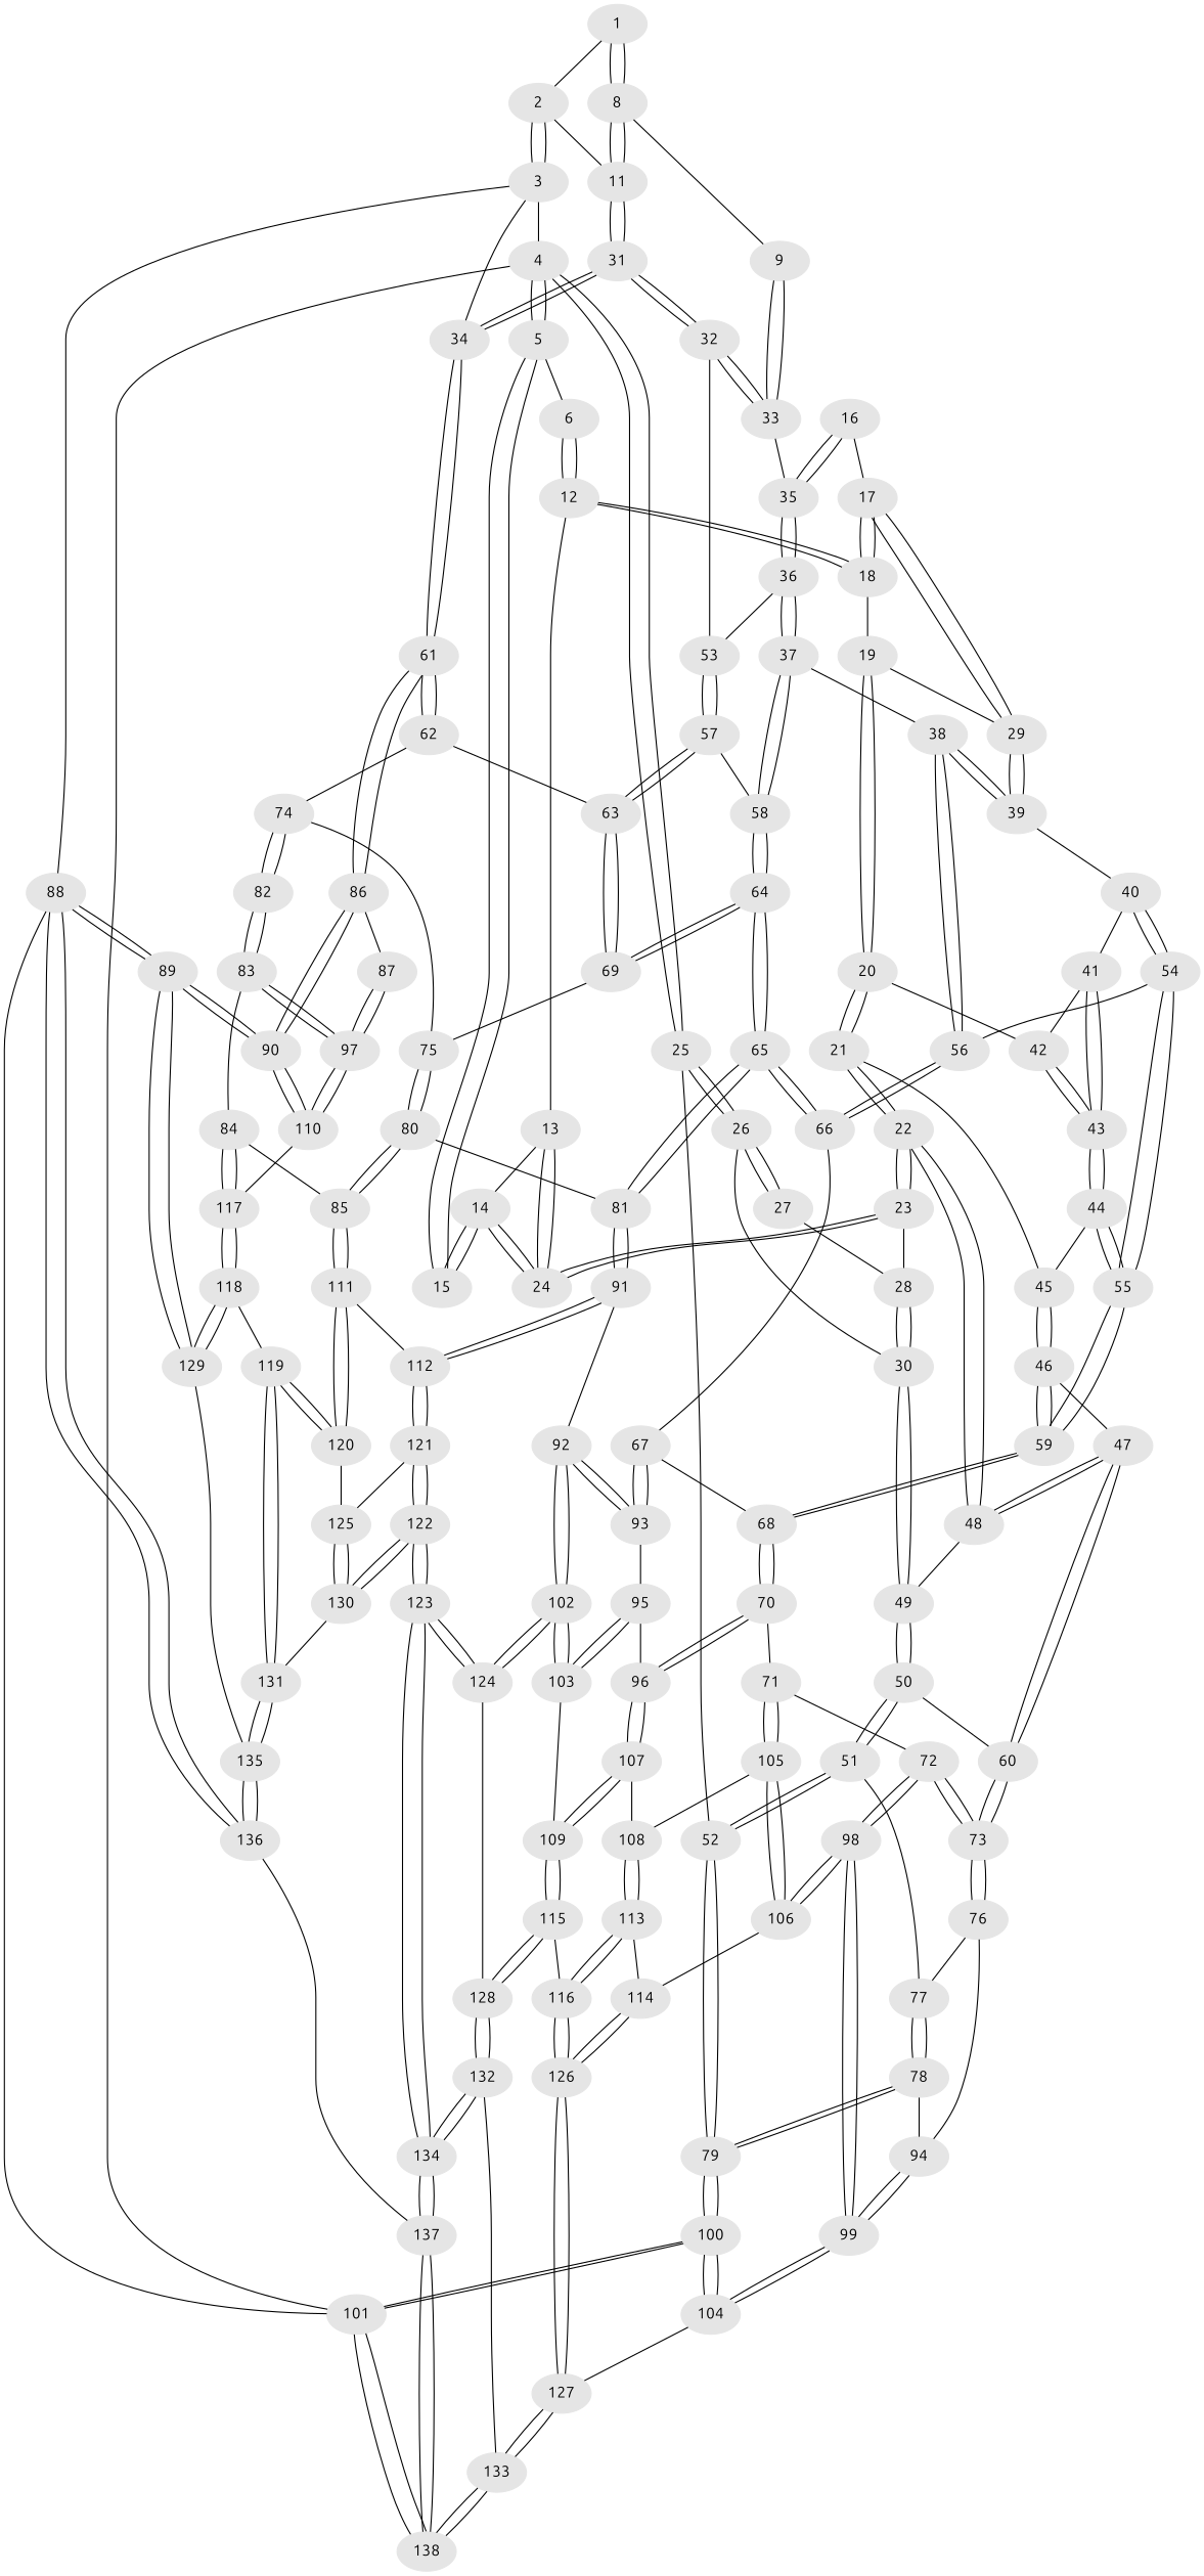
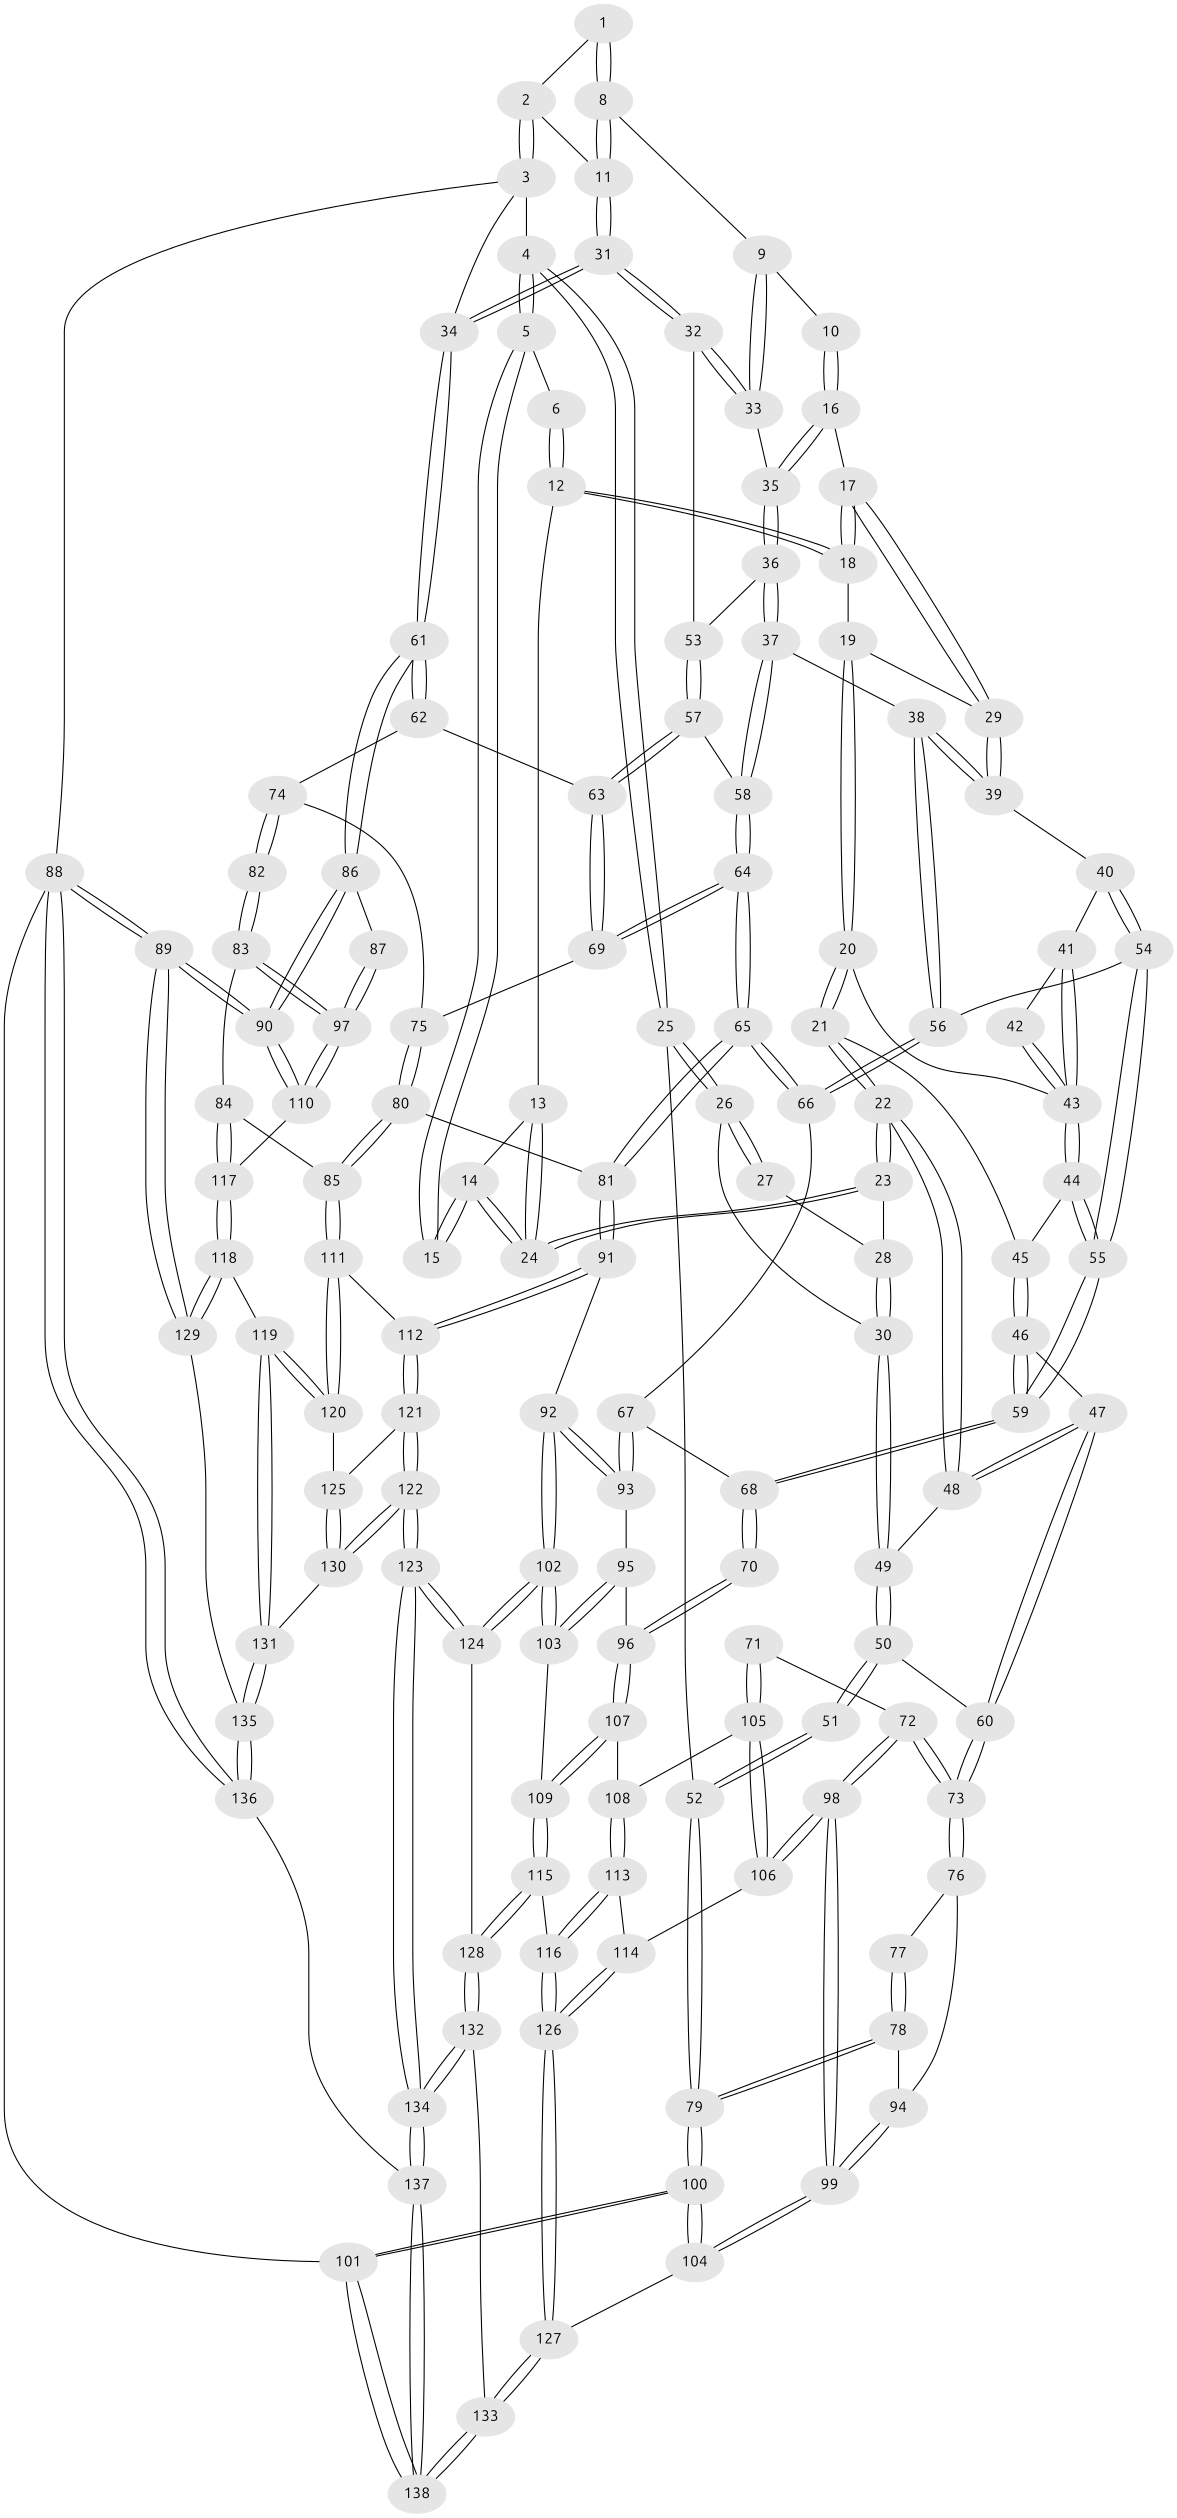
  graph {
    fontname=Ubuntu
    node [color=gray90 fontname=Ubuntu style=filled]
    edge [fontname=Ubuntu]
    1
    2
    8
    3
    11
    9
    4
    34
    88
    31
    5
    25
    101
    61
    89
    136
    6
    15
    26
    52
    138
    12
    13
    18
+   10
    16
    33
    35
    17
    32
    14
    24
    19
    29
    36
    39
    20
    21
    42
    22
    45
    43
    23
    48
    46
    28
    49
    30
    27
    79
    40
    50
    53
    57
    62
    86
    37
    38
    58
    56
    64
    66
    41
    54
    55
    44
    59
    47
    60
    68
    73
    51
    77
    78
    100
    63
    67
    69
    65
    70
    76
    74
    87
    90
    75
    82
    81
    91
    93
    95
    71
    96
    80
    72
    105
    107
    98
    106
    108
    99
    94
    83
    85
    104
    111
    92
    112
    84
    97
    117
    110
    118
    120
    129
    137
    135
    102
    121
    103
    124
    109
    114
    127
    128
    115
    133
    113
    126
    116
    125
    122
    132
    119
    131
    130
    123
    134
    1 -- 2
    1 -- 8
    1 -- 8
    2 -- 3
    2 -- 3
    2 -- 11
    8 -- 11
    8 -- 11
    8 -- 9
    3 -- 4
    3 -- 34
    3 -- 88
    11 -- 31
    11 -- 31
+   9 -- 10
    9 -- 33
    9 -- 33
    4 -- 5
    4 -- 5
    4 -- 25
    4 -- 25
-   4 -- 101
    34 -- 61
    34 -- 61
    88 -- 101
    88 -- 89
    88 -- 89
    88 -- 136
    88 -- 136
    31 -- 34
    31 -- 34
    31 -- 32
    31 -- 32
    5 -- 6
    5 -- 15
    5 -- 15
    25 -- 26
    25 -- 26
    25 -- 52
    101 -- 138
    101 -- 138
    61 -- 62
    61 -- 62
    61 -- 86
    61 -- 86
    89 -- 90
    89 -- 90
    89 -- 129
    89 -- 129
    136 -- 137
    6 -- 12
    6 -- 12
    26 -- 30
    26 -- 27
    26 -- 27
    52 -- 79
    52 -- 79
    12 -- 13
    12 -- 18
    12 -- 18
    13 -- 14
    13 -- 24
    13 -- 24
    18 -- 19
+   10 -- 16
+   10 -- 16
    16 -- 35
    16 -- 35
    16 -- 17
    33 -- 35
    35 -- 36
    35 -- 36
    17 -- 18
    17 -- 18
    17 -- 29
    17 -- 29
    32 -- 33
    32 -- 33
    32 -- 53
    14 -- 15
    14 -- 15
    14 -- 24
    14 -- 24
    19 -- 29
    19 -- 20
    19 -- 20
    29 -- 39
    29 -- 39
    36 -- 53
    36 -- 37
    36 -- 37
    39 -- 40
    20 -- 21
    20 -- 21
-   20 -- 42
+   20 -- 43
    21 -- 22
    21 -- 22
    21 -- 45
    42 -- 43
    42 -- 43
    22 -- 23
    22 -- 23
    22 -- 48
    22 -- 48
    45 -- 46
    45 -- 46
    43 -- 44
    43 -- 44
    23 -- 24
    23 -- 24
    23 -- 28
    48 -- 49
    46 -- 59
    46 -- 59
    46 -- 47
    28 -- 30
    28 -- 30
    49 -- 50
    49 -- 50
    30 -- 49
    30 -- 49
    27 -- 28
    79 -- 100
    79 -- 100
    40 -- 41
    40 -- 54
    40 -- 54
    50 -- 60
    50 -- 51
    50 -- 51
    53 -- 57
    53 -- 57
    57 -- 58
    57 -- 63
    57 -- 63
    62 -- 63
    62 -- 74
    86 -- 87
    86 -- 90
    86 -- 90
    37 -- 38
    37 -- 58
    37 -- 58
    38 -- 39
    38 -- 39
    38 -- 56
    38 -- 56
    58 -- 64
    58 -- 64
    56 -- 66
    56 -- 66
    64 -- 69
    64 -- 69
    64 -- 65
    64 -- 65
    66 -- 67
    41 -- 42
    41 -- 43
    41 -- 43
    54 -- 56
    54 -- 55
    54 -- 55
    55 -- 59
    55 -- 59
    44 -- 45
    44 -- 55
    44 -- 55
    59 -- 68
    59 -- 68
    47 -- 48
    47 -- 48
    47 -- 60
    47 -- 60
    60 -- 73
    60 -- 73
    68 -- 70
    68 -- 70
    73 -- 76
    73 -- 76
    51 -- 52
    51 -- 52
-   51 -- 77
    77 -- 78
    77 -- 78
    78 -- 79
    78 -- 79
    78 -- 94
    100 -- 101
    100 -- 101
    100 -- 104
    100 -- 104
    63 -- 69
    63 -- 69
    67 -- 68
    67 -- 93
    67 -- 93
    69 -- 75
    65 -- 66
    65 -- 66
    65 -- 81
    65 -- 81
-   70 -- 71
    70 -- 96
    70 -- 96
    76 -- 77
    76 -- 94
    74 -- 75
    74 -- 82
    74 -- 82
    87 -- 97
    87 -- 97
    90 -- 110
    90 -- 110
    75 -- 80
    75 -- 80
    82 -- 83
    82 -- 83
    81 -- 91
    81 -- 91
    91 -- 92
    91 -- 112
    91 -- 112
    93 -- 95
    95 -- 96
    95 -- 103
    95 -- 103
    71 -- 72
    71 -- 105
    71 -- 105
    96 -- 107
    96 -- 107
    80 -- 81
    80 -- 85
    80 -- 85
    72 -- 73
    72 -- 73
    72 -- 98
    72 -- 98
    105 -- 106
    105 -- 106
    105 -- 108
    107 -- 108
    107 -- 109
    107 -- 109
    98 -- 106
    98 -- 106
    98 -- 99
    98 -- 99
    106 -- 114
    108 -- 113
    108 -- 113
    99 -- 104
    99 -- 104
    94 -- 99
    94 -- 99
    83 -- 84
    83 -- 97
    83 -- 97
    85 -- 111
    85 -- 111
    104 -- 127
    111 -- 112
    111 -- 120
    111 -- 120
    92 -- 93
    92 -- 93
    92 -- 102
    92 -- 102
    112 -- 121
    112 -- 121
    84 -- 85
    84 -- 117
    84 -- 117
    97 -- 110
    97 -- 110
    117 -- 118
    117 -- 118
    110 -- 117
    118 -- 129
    118 -- 129
    118 -- 119
    120 -- 125
    129 -- 135
    137 -- 138
    137 -- 138
    135 -- 136
    135 -- 136
    102 -- 103
    102 -- 103
    102 -- 124
    102 -- 124
    121 -- 125
    121 -- 122
    121 -- 122
    103 -- 109
    124 -- 128
    109 -- 115
    109 -- 115
    114 -- 126
    114 -- 126
    127 -- 133
    127 -- 133
    128 -- 132
    128 -- 132
    115 -- 128
    115 -- 128
    115 -- 116
    133 -- 138
    133 -- 138
    113 -- 114
    113 -- 116
    113 -- 116
    126 -- 127
    126 -- 127
    116 -- 126
    116 -- 126
    125 -- 130
    125 -- 130
    122 -- 130
    122 -- 130
    122 -- 123
    122 -- 123
    132 -- 133
    132 -- 134
    132 -- 134
    119 -- 120
    119 -- 120
    119 -- 131
    119 -- 131
    131 -- 135
    131 -- 135
    130 -- 131
    123 -- 124
    123 -- 124
    123 -- 134
    123 -- 134
    134 -- 137
    134 -- 137
  }
